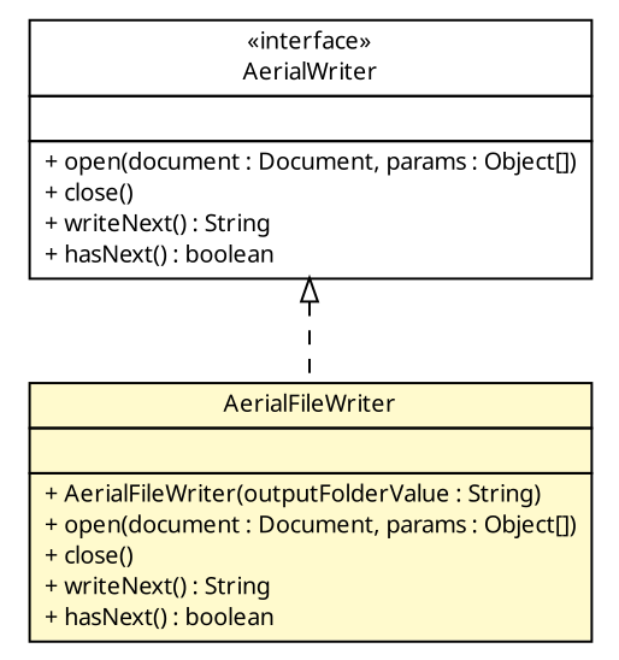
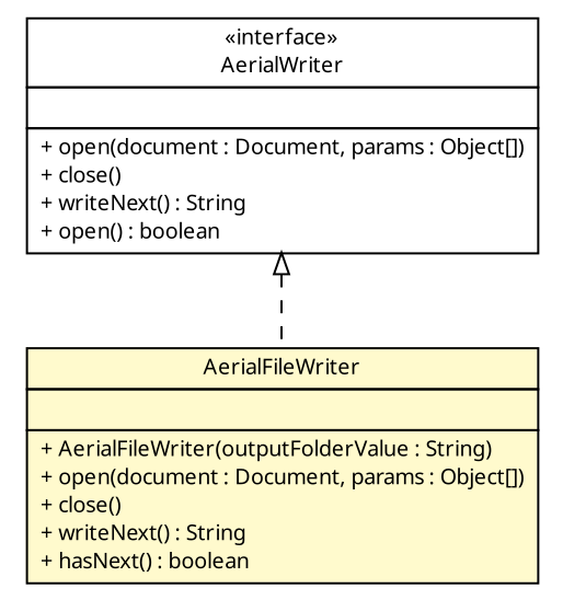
  digraph {
    nodesep=0.25
    ranksep=0.5
    fontname="Noto Sans"
    node [fontcolor=black fontname="Noto Sans" fontsize=10.0 shape=plaintext]
-   n1 [label=<<table title="com.github.mkolisnyk.aerial.AerialWriter" border="0" cellborder="1" cellspacing="0" cellpadding="2" port="p" href="../AerialWriter.html"> 		<tr><td><table border="0" cellspacing="0" cellpadding="1"> <tr><td align="center" balign="center"> &#171;interface&#187; </td></tr> <tr><td align="center" balign="center"> AerialWriter </td></tr> 		</table></td></tr> 		<tr><td><table border="0" cellspacing="0" cellpadding="1"> <tr><td align="left" balign="left">  </td></tr> 		</table></td></tr> 		<tr><td><table border="0" cellspacing="0" cellpadding="1"> <tr><td align="left" balign="left"> + open(document : Document, params : Object[]) </td></tr> <tr><td align="left" balign="left"> + close() </td></tr> <tr><td align="left" balign="left"> + writeNext() : String </td></tr> <tr><td align="left" balign="left"> + hasNext() : boolean </td></tr> 		</table></td></tr> 		</table>>]
+   n1 [label=<<table title="com.github.mkolisnyk.aerial.AerialWriter" border="0" cellborder="1" cellspacing="0" cellpadding="2" port="p" href="../AerialWriter.html"> 		<tr><td><table border="0" cellspacing="0" cellpadding="1"> <tr><td align="center" balign="center"> &#171;interface&#187; </td></tr> <tr><td align="center" balign="center"> AerialWriter </td></tr> 		</table></td></tr> 		<tr><td><table border="0" cellspacing="0" cellpadding="1"> <tr><td align="left" balign="left">  </td></tr> 		</table></td></tr> 		<tr><td><table border="0" cellspacing="0" cellpadding="1"> <tr><td align="left" balign="left"> + open(document : Document, params : Object[]) </td></tr> <tr><td align="left" balign="left"> + close() </td></tr> <tr><td align="left" balign="left"> + writeNext() : String </td></tr> <tr><td align="left" balign="left"> + open() : boolean </td></tr> 		</table></td></tr> 		</table>>]
    n2 [label=<<table title="com.github.mkolisnyk.aerial.writers.AerialFileWriter" border="0" cellborder="1" cellspacing="0" cellpadding="2" port="p" bgcolor="lemonChiffon" href="./AerialFileWriter.html"> 		<tr><td><table border="0" cellspacing="0" cellpadding="1"> <tr><td align="center" balign="center"> AerialFileWriter </td></tr> 		</table></td></tr> 		<tr><td><table border="0" cellspacing="0" cellpadding="1"> <tr><td align="left" balign="left">  </td></tr> 		</table></td></tr> 		<tr><td><table border="0" cellspacing="0" cellpadding="1"> <tr><td align="left" balign="left"> + AerialFileWriter(outputFolderValue : String) </td></tr> <tr><td align="left" balign="left"> + open(document : Document, params : Object[]) </td></tr> <tr><td align="left" balign="left"> + close() </td></tr> <tr><td align="left" balign="left"> + writeNext() : String </td></tr> <tr><td align="left" balign="left"> + hasNext() : boolean </td></tr> 		</table></td></tr> 		</table>>]
    n1 -> n2 [arrowtail=empty dir=back fontname="Noto Sans" fontsize=10 headport=p labelfontname=arial labelfontsize=10 style=dashed tailport=p]
  }
